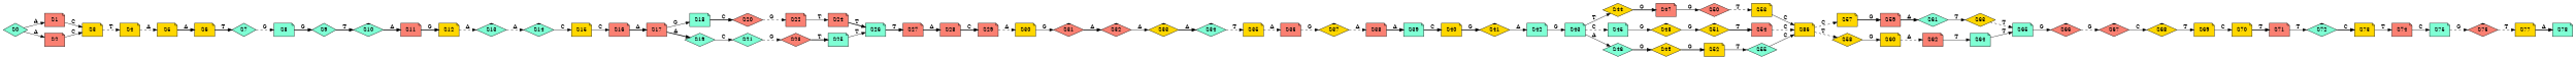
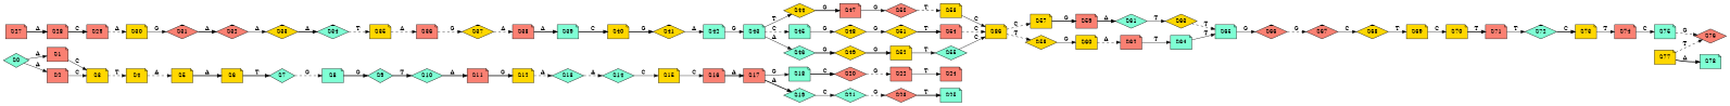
  strict digraph {
    rankdir=LR
    node [fillcolor=gold shape=note style=filled]
    edge [style=solid]
    S0 [fillcolor=aquamarine shape=diamond]
    S1 [fillcolor=salmon]
    S2 [fillcolor=salmon]
    S3
    S4
    S5
    S6
    S7 [fillcolor=aquamarine shape=diamond]
    S8 [fillcolor=aquamarine]
    S9 [fillcolor=aquamarine shape=diamond]
    S10 [fillcolor=aquamarine shape=diamond]
    S11 [fillcolor=salmon]
    S12
    S13 [fillcolor=aquamarine shape=diamond]
    S14 [fillcolor=aquamarine shape=diamond]
    S15
    S16 [fillcolor=salmon]
    S17 [fillcolor=salmon]
    S18 [fillcolor=aquamarine]
    S19 [fillcolor=aquamarine shape=diamond]
    S20 [fillcolor=salmon shape=diamond]
    S21 [fillcolor=aquamarine shape=diamond]
    S22 [fillcolor=salmon]
    S23 [fillcolor=salmon shape=diamond]
    S24 [fillcolor=salmon]
    S25 [fillcolor=aquamarine]
-   S26 [fillcolor=aquamarine]
    S27 [fillcolor=salmon]
    S28 [fillcolor=salmon]
    S29 [fillcolor=salmon]
    S30
    S31 [fillcolor=salmon shape=diamond]
    S32 [fillcolor=salmon shape=diamond]
    S33 [shape=diamond]
    S34 [fillcolor=aquamarine shape=diamond]
    S35
    S36 [fillcolor=salmon]
    S37 [shape=diamond]
    S38 [fillcolor=salmon]
    S39 [fillcolor=aquamarine]
    S40
    S41 [shape=diamond]
    S42 [fillcolor=aquamarine]
    S43 [fillcolor=aquamarine]
    S44 [shape=diamond]
    S45 [fillcolor=aquamarine]
    S46 [fillcolor=aquamarine shape=diamond]
    S47 [fillcolor=salmon]
    S48 [shape=diamond]
    S49 [shape=diamond]
    S50 [fillcolor=salmon shape=diamond]
    S51 [shape=diamond]
    S52
    S53
    S54 [fillcolor=salmon]
    S55 [fillcolor=aquamarine shape=diamond]
    n57 [label=S86]
    S57
    S58 [shape=diamond]
    S59 [fillcolor=salmon]
    S60
    S61 [fillcolor=aquamarine shape=diamond]
    S62 [fillcolor=salmon]
    S63 [shape=diamond]
    S64 [fillcolor=aquamarine]
    S65 [fillcolor=aquamarine]
    S66 [fillcolor=salmon shape=diamond]
    S67 [fillcolor=salmon shape=diamond]
    S68 [shape=diamond]
    S69
    S70
    S71 [fillcolor=salmon]
    S72 [fillcolor=aquamarine shape=diamond]
    S73
    S74 [fillcolor=salmon]
    S75 [fillcolor=aquamarine]
    S76 [fillcolor=salmon shape=diamond]
    S77
    S78 [fillcolor=aquamarine]
    S0 -> S1 [label=A]
    S0 -> S2 [label=A]
    S1 -> S3 [label=C]
    S2 -> S3 [label=C]
    S3 -> S4 [label=T style=dashed]
    S4 -> S5 [label=A style=dashed]
    S5 -> S6 [label=A style=bold]
    S6 -> S7 [label=T style=bold]
    S7 -> S8 [label=G style=dashed]
    S8 -> S9 [label=G style=bold]
    S9 -> S10 [label=T style=bold]
    S10 -> S11 [label=A style=bold]
    S11 -> S12 [label=G style=bold]
    S12 -> S13 [label=A style=dashed]
    S13 -> S14 [label=A style=dashed]
    S14 -> S15 [label=C]
    S15 -> S16 [label=C]
    S16 -> S17 [label=A style=bold]
    S17 -> S18 [label=G]
    S17 -> S19 [label=A style=bold]
    S18 -> S20 [label=C style=bold]
    S19 -> S21 [label=C]
    S20 -> S22 [label=G style=dashed]
    S21 -> S23 [label=G style=dashed]
    S22 -> S24 [label=T]
    S23 -> S25 [label=T style=bold]
-   S24 -> S26 [label=T style=bold]
-   S25 -> S26 [label=T]
-   S26 -> S27 [label=T style=bold]
    S27 -> S28 [label=A style=bold]
    S28 -> S29 [label=C style=bold]
    S29 -> S30 [label=A style=dashed]
    S30 -> S31 [label=G]
    S31 -> S32 [label=A style=bold]
    S32 -> S33 [label=A]
    S33 -> S34 [label=A style=bold]
    S34 -> S35 [label=T style=dashed]
    S35 -> S36 [label=A style=dashed]
    S36 -> S37 [label=G style=dashed]
    S37 -> S38 [label=A style=dashed]
    S38 -> S39 [label=A style=bold]
    S39 -> S40 [label=C style=bold]
    S40 -> S41 [label=G style=bold]
    S41 -> S42 [label=A]
    S42 -> S43 [label=G]
    S43 -> S44 [label=T]
    S43 -> S45 [label=C style=dashed]
    S43 -> S46 [label=A]
    S44 -> S47 [label=G style=bold]
    S45 -> S48 [label=G]
    S46 -> S49 [label=G style=bold]
    S47 -> S50 [label=G]
    S48 -> S51 [label=G]
    S49 -> S52 [label=G style=bold]
    S50 -> S53 [label=T style=dashed]
    S51 -> S54 [label=T style=bold]
    S52 -> S55 [label=T]
    S53 -> n57 [label=C]
    S54 -> n57 [label=C style=dashed]
    S55 -> n57 [label=C]
    n57 -> S57 [label=C style=dashed]
    n57 -> S58 [label=T style=dashed]
    S57 -> S59 [label=G style=bold]
    S58 -> S60 [label=G]
    S59 -> S61 [label=A style=bold]
    S60 -> S62 [label=A style=dashed]
    S61 -> S63 [label=T]
    S62 -> S64 [label=T]
    S63 -> S65 [label=T style=dashed]
    S64 -> S65 [label=T]
    S65 -> S66 [label=G]
    S66 -> S67 [label=G style=dashed]
    S67 -> S68 [label=C]
    S68 -> S69 [label=T]
    S69 -> S70 [label=C]
    S70 -> S71 [label=T style=bold]
    S71 -> S72 [label=T]
    S72 -> S73 [label=C style=bold]
    S73 -> S74 [label=T]
    S74 -> S75 [label=C]
    S75 -> S76 [label=G style=dashed]
-   S76 -> S77 [label=T style=dashed]
+   S77 -> S76 [label=T style=dashed]
    S77 -> S78 [label=A style=bold]
  }
